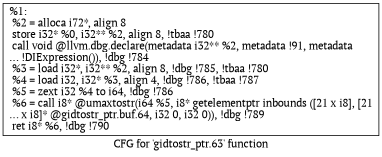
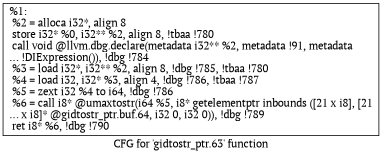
  digraph {
    label="CFG for 'gidtostr_ptr.63' function"
    rankdir=LR
    fontname="PT Serif"
-   n1 [label="{%1:\l  %2 = alloca i72*, align 8\l  store i32* %0, i32** %2, align 8, !tbaa !780\l  call void @llvm.dbg.declare(metadata i32** %2, metadata !91, metadata\l... !DIExpression()), !dbg !784\l  %3 = load i32*, i32** %2, align 8, !dbg !785, !tbaa !780\l  %4 = load i32, i32* %3, align 4, !dbg !786, !tbaa !787\l  %5 = zext i32 %4 to i64, !dbg !786\l  %6 = call i8* @umaxtostr(i64 %5, i8* getelementptr inbounds ([21 x i8], [21\l... x i8]* @gidtostr_ptr.buf.64, i32 0, i32 0)), !dbg !789\l  ret i8* %6, !dbg !790\l}" shape=record color=black fontname="PT Serif"]
+   n1 [label="{%1:\l  %2 = alloca i32*, align 8\l  store i32* %0, i32** %2, align 8, !tbaa !780\l  call void @llvm.dbg.declare(metadata i32** %2, metadata !91, metadata\l... !DIExpression()), !dbg !784\l  %3 = load i32*, i32** %2, align 8, !dbg !785, !tbaa !780\l  %4 = load i32, i32* %3, align 4, !dbg !786, !tbaa !787\l  %5 = zext i32 %4 to i64, !dbg !786\l  %6 = call i8* @umaxtostr(i64 %5, i8* getelementptr inbounds ([21 x i8], [21\l... x i8]* @gidtostr_ptr.buf.64, i32 0, i32 0)), !dbg !789\l  ret i8* %6, !dbg !790\l}" shape=record color=black fontname="PT Serif"]
  }
